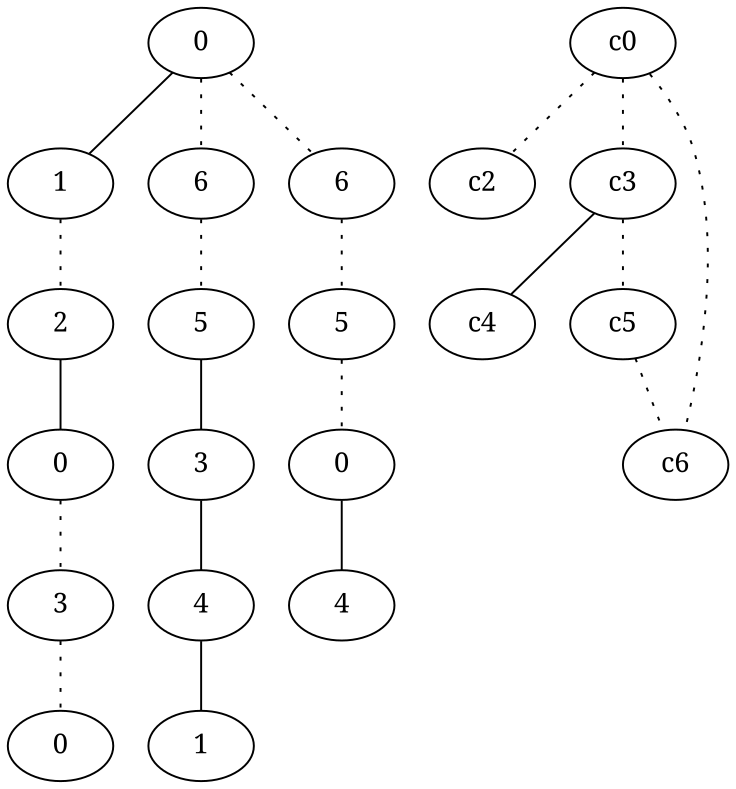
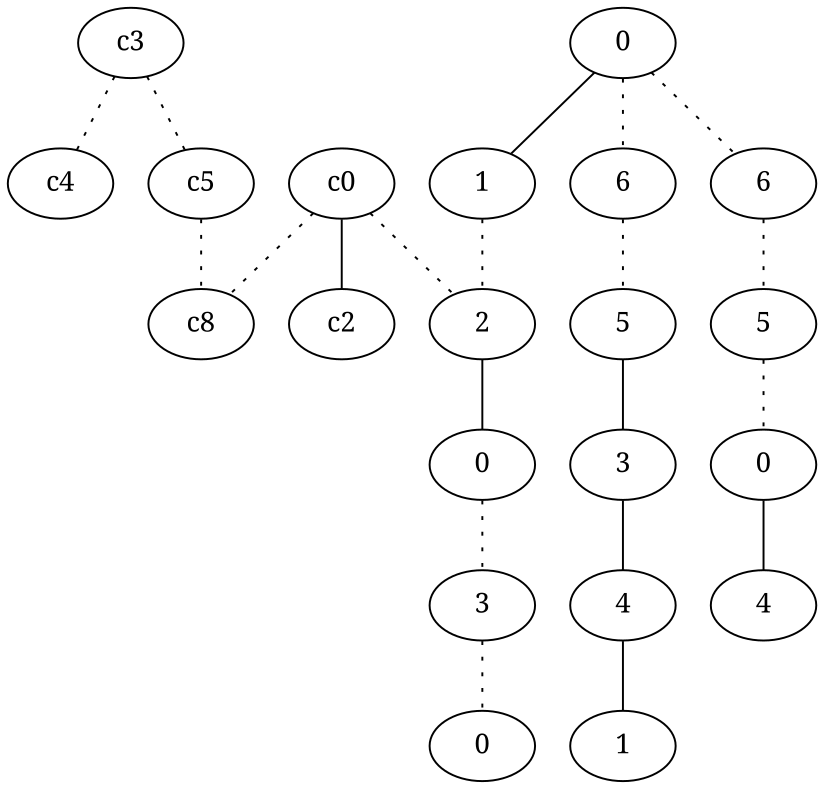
  graph {
    fontname="Noto Serif"
    node [fontname="Noto Serif"]
    edge [fontname="Noto Serif" style=dotted]
    n1 [label=0]
    n2 [label=1]
    n3 [label=6]
    n4 [label=6]
    n5 [label=2]
    n6 [label=5]
    n7 [label=5]
    n8 [label=0]
    n9 [label=3]
    n10 [label=0]
    n11 [label=3]
    n12 [label=4]
    n13 [label=1]
    n14 [label=0]
    n15 [label=4]
    c0
    c2
    c3
-   c6
+   c6 [label=c8]
    c4
    c5
    n1 -- n2 [style=""]
    n1 -- n3
    n1 -- n4
    n2 -- n5
    n3 -- n6
    n4 -- n7
    n5 -- n8 [style=""]
    n6 -- n11 [style=""]
    n7 -- n14
    n8 -- n9
    n9 -- n10
    n11 -- n12 [style=""]
    n12 -- n13 [style=""]
    n14 -- n15 [style=""]
-   c0 -- c2
-   c0 -- c3
+   c0 -- c2 [style=""]
+   c0 -- n5
    c0 -- c6
-   c3 -- c4 [style=""]
+   c3 -- c4
    c3 -- c5
    c5 -- c6
  }
